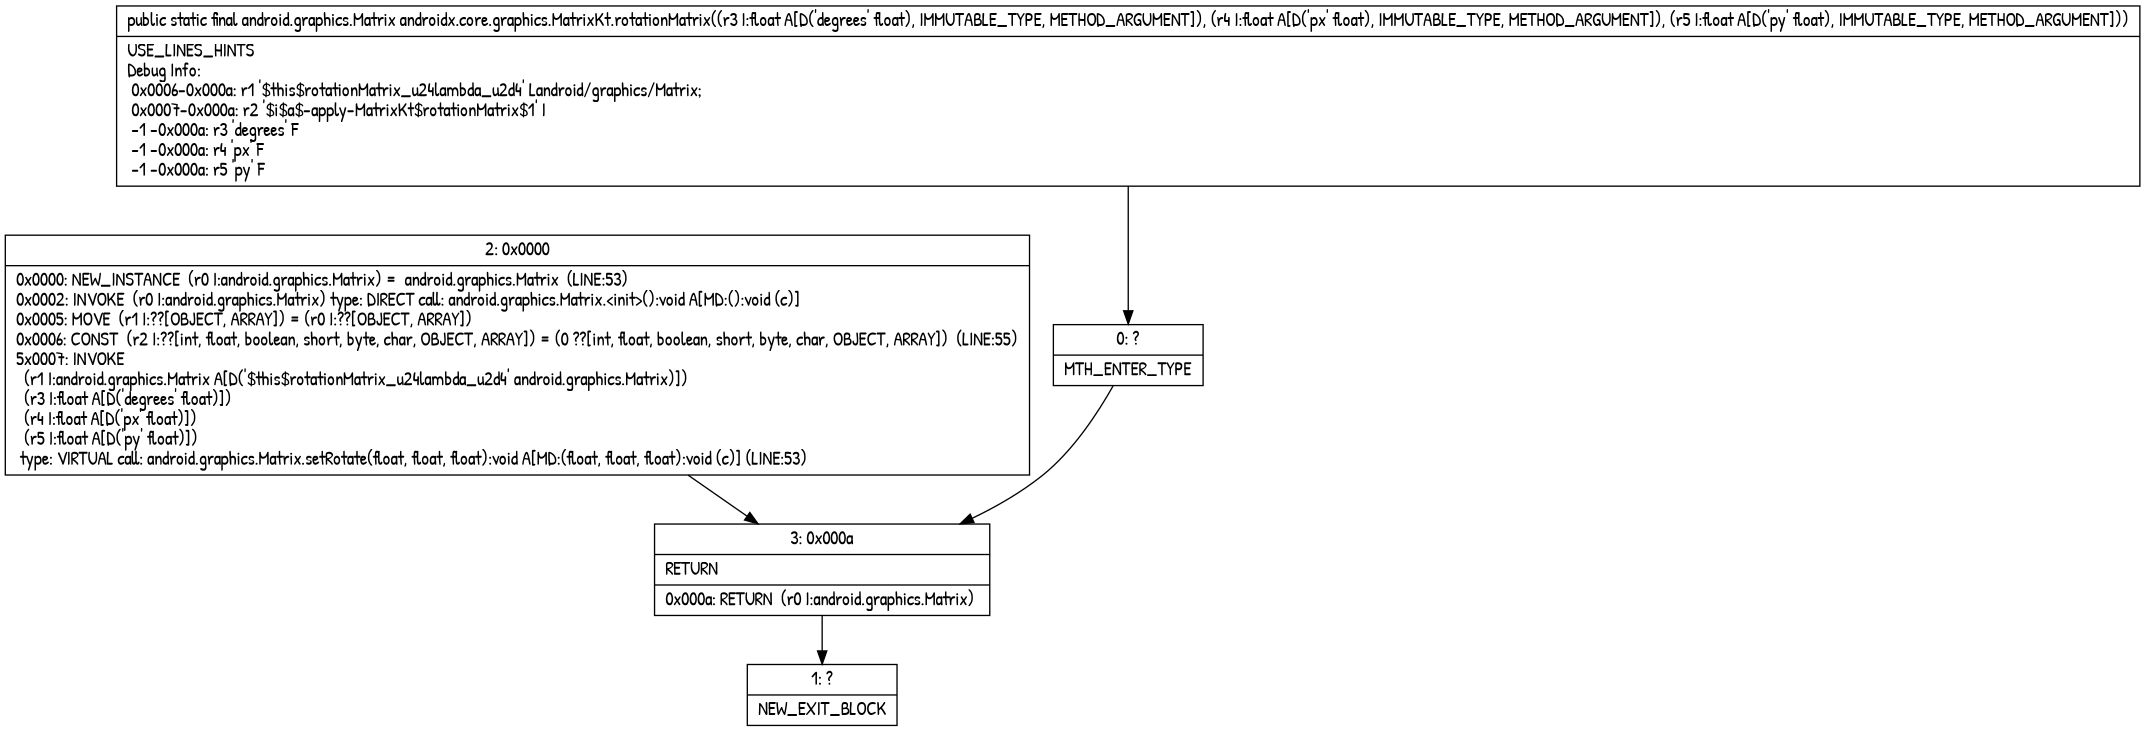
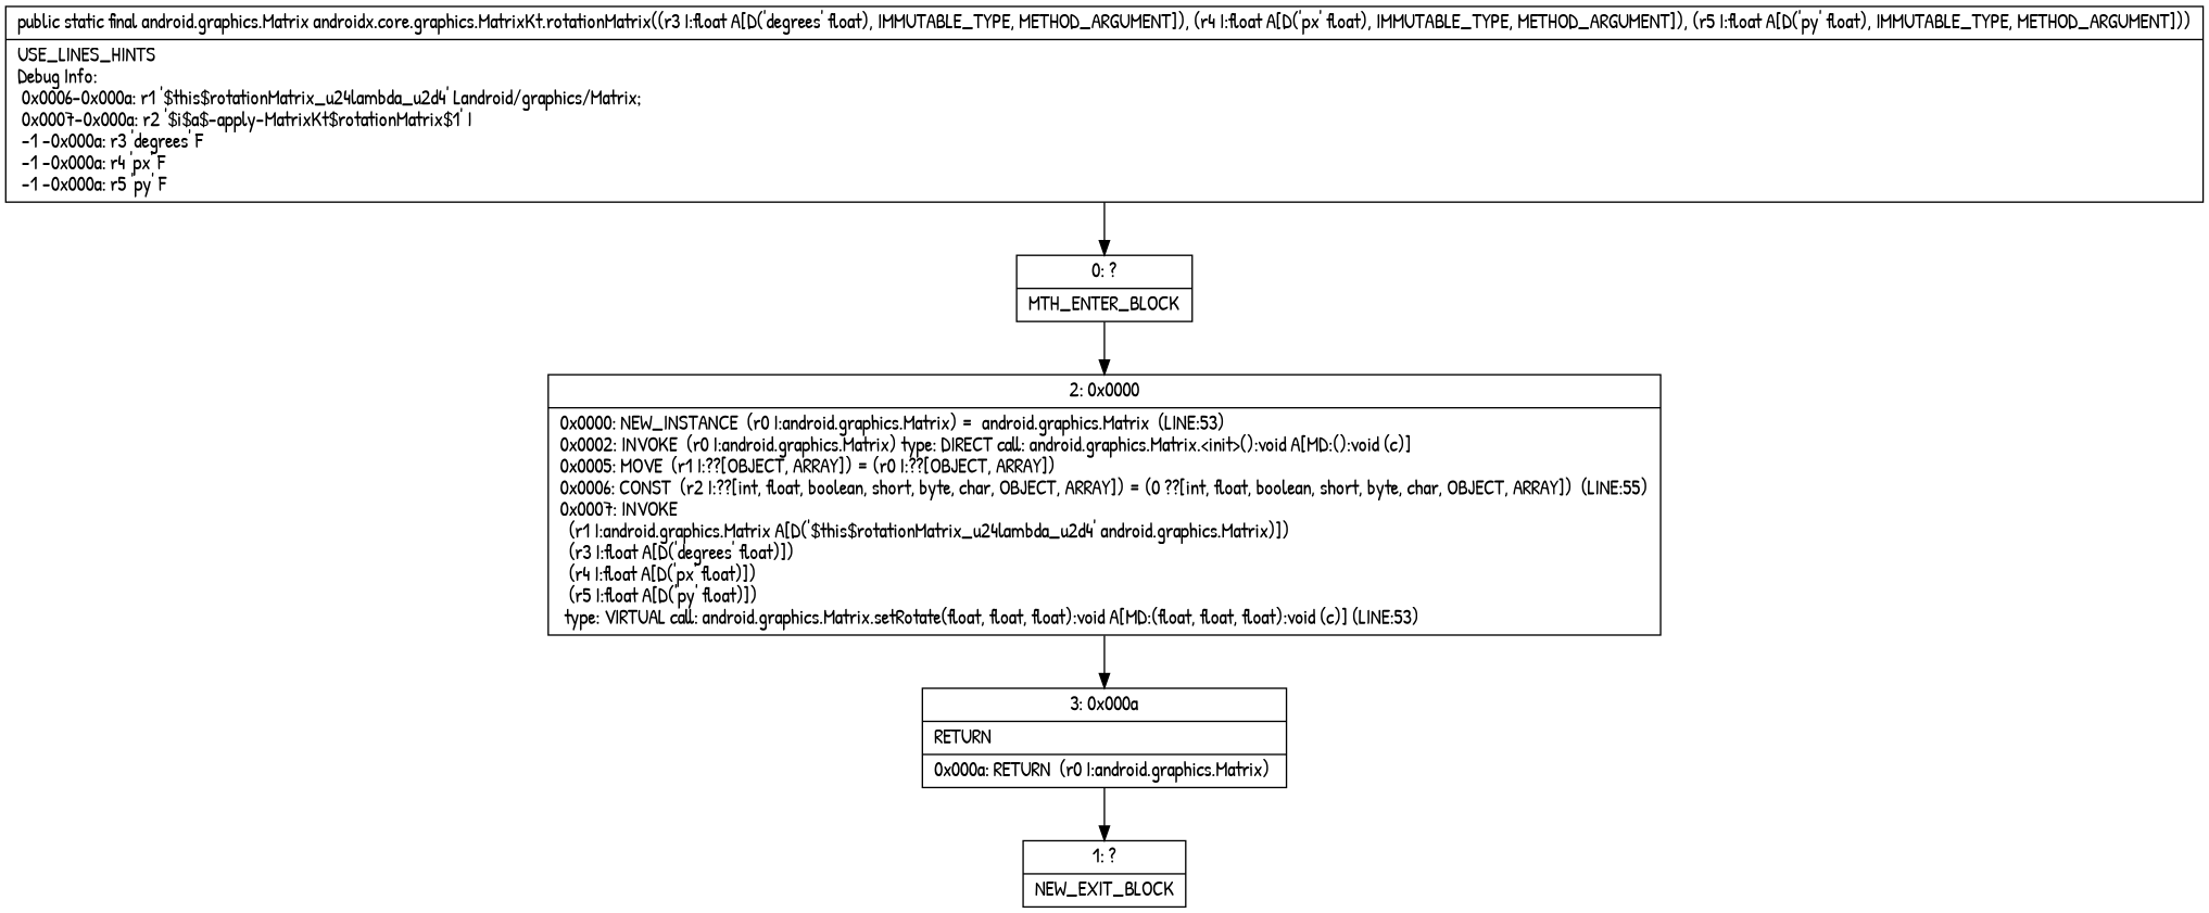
  digraph {
    fontname="Patrick Hand"
    node [fontname="Patrick Hand" shape=record]
    edge [fontname="Patrick Hand"]
-   n1 [label="{0\:\ ?|MTH_ENTER_TYPE\l}"]
-   n2 [label="{2\:\ 0x0000|0x0000: NEW_INSTANCE  (r0 I:android.graphics.Matrix) =  android.graphics.Matrix  (LINE:53)\l0x0002: INVOKE  (r0 I:android.graphics.Matrix) type: DIRECT call: android.graphics.Matrix.\<init\>():void A[MD:():void (c)]\l0x0005: MOVE  (r1 I:??[OBJECT, ARRAY]) = (r0 I:??[OBJECT, ARRAY]) \l0x0006: CONST  (r2 I:??[int, float, boolean, short, byte, char, OBJECT, ARRAY]) = (0 ??[int, float, boolean, short, byte, char, OBJECT, ARRAY])  (LINE:55)\l5x0007: INVOKE  \l  (r1 I:android.graphics.Matrix A[D('$this$rotationMatrix_u24lambda_u2d4' android.graphics.Matrix)])\l  (r3 I:float A[D('degrees' float)])\l  (r4 I:float A[D('px' float)])\l  (r5 I:float A[D('py' float)])\l type: VIRTUAL call: android.graphics.Matrix.setRotate(float, float, float):void A[MD:(float, float, float):void (c)] (LINE:53)\l}"]
+   n1 [label="{0\:\ ?|MTH_ENTER_BLOCK\l}"]
+   n2 [label="{2\:\ 0x0000|0x0000: NEW_INSTANCE  (r0 I:android.graphics.Matrix) =  android.graphics.Matrix  (LINE:53)\l0x0002: INVOKE  (r0 I:android.graphics.Matrix) type: DIRECT call: android.graphics.Matrix.\<init\>():void A[MD:():void (c)]\l0x0005: MOVE  (r1 I:??[OBJECT, ARRAY]) = (r0 I:??[OBJECT, ARRAY]) \l0x0006: CONST  (r2 I:??[int, float, boolean, short, byte, char, OBJECT, ARRAY]) = (0 ??[int, float, boolean, short, byte, char, OBJECT, ARRAY])  (LINE:55)\l0x0007: INVOKE  \l  (r1 I:android.graphics.Matrix A[D('$this$rotationMatrix_u24lambda_u2d4' android.graphics.Matrix)])\l  (r3 I:float A[D('degrees' float)])\l  (r4 I:float A[D('px' float)])\l  (r5 I:float A[D('py' float)])\l type: VIRTUAL call: android.graphics.Matrix.setRotate(float, float, float):void A[MD:(float, float, float):void (c)] (LINE:53)\l}"]
    n3 [label="{3\:\ 0x000a|RETURN\l|0x000a: RETURN  (r0 I:android.graphics.Matrix) \l}"]
    n4 [label="{1\:\ ?|NEW_EXIT_BLOCK\l}"]
    n5 [label="{public static final android.graphics.Matrix androidx.core.graphics.MatrixKt.rotationMatrix((r3 I:float A[D('degrees' float), IMMUTABLE_TYPE, METHOD_ARGUMENT]), (r4 I:float A[D('px' float), IMMUTABLE_TYPE, METHOD_ARGUMENT]), (r5 I:float A[D('py' float), IMMUTABLE_TYPE, METHOD_ARGUMENT]))  | USE_LINES_HINTS\lDebug Info:\l  0x0006\-0x000a: r1 '$this$rotationMatrix_u24lambda_u2d4' Landroid\/graphics\/Matrix;\l  0x0007\-0x000a: r2 '$i$a$\-apply\-MatrixKt$rotationMatrix$1' I\l  \-1 \-0x000a: r3 'degrees' F\l  \-1 \-0x000a: r4 'px' F\l  \-1 \-0x000a: r5 'py' F\l}"]
-   n1 -> n3
+   n1 -> n2
    n2 -> n3
    n3 -> n4
    n5 -> n1
  }
